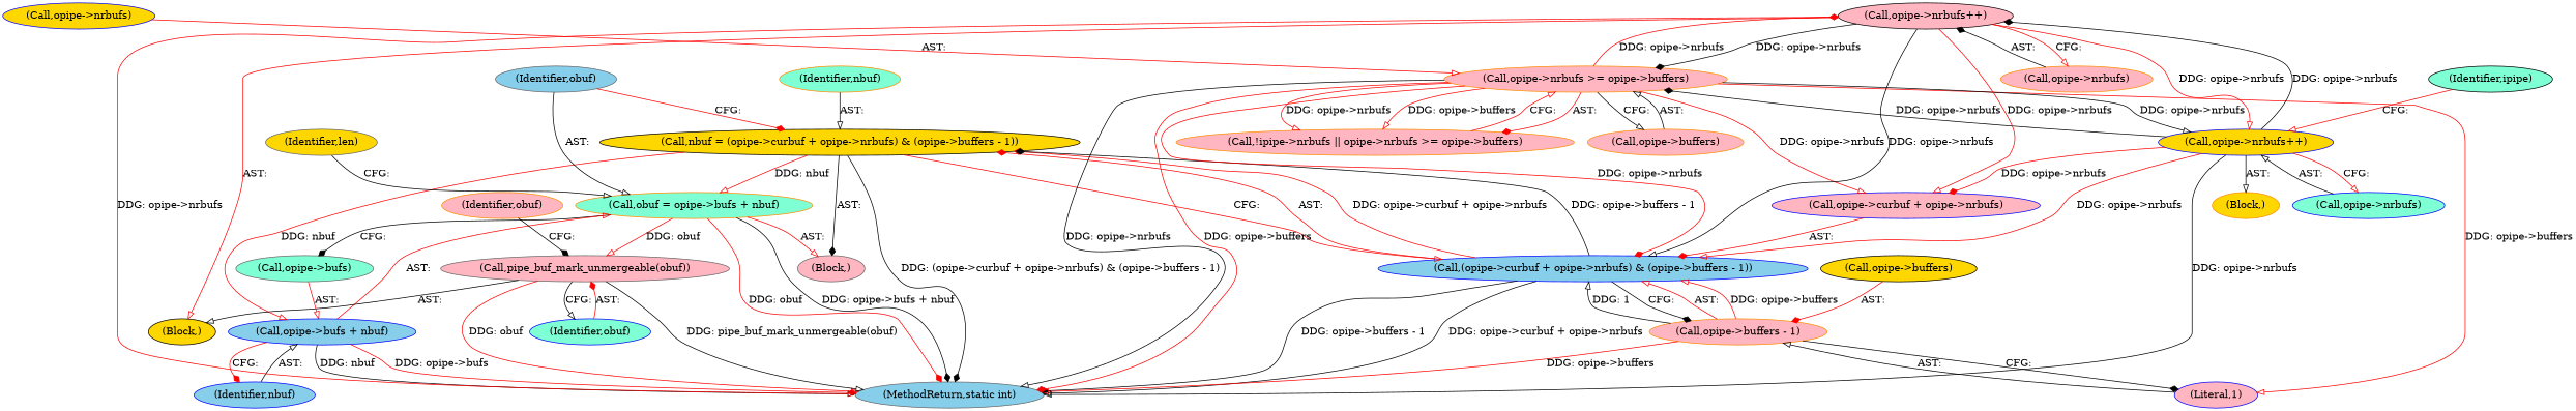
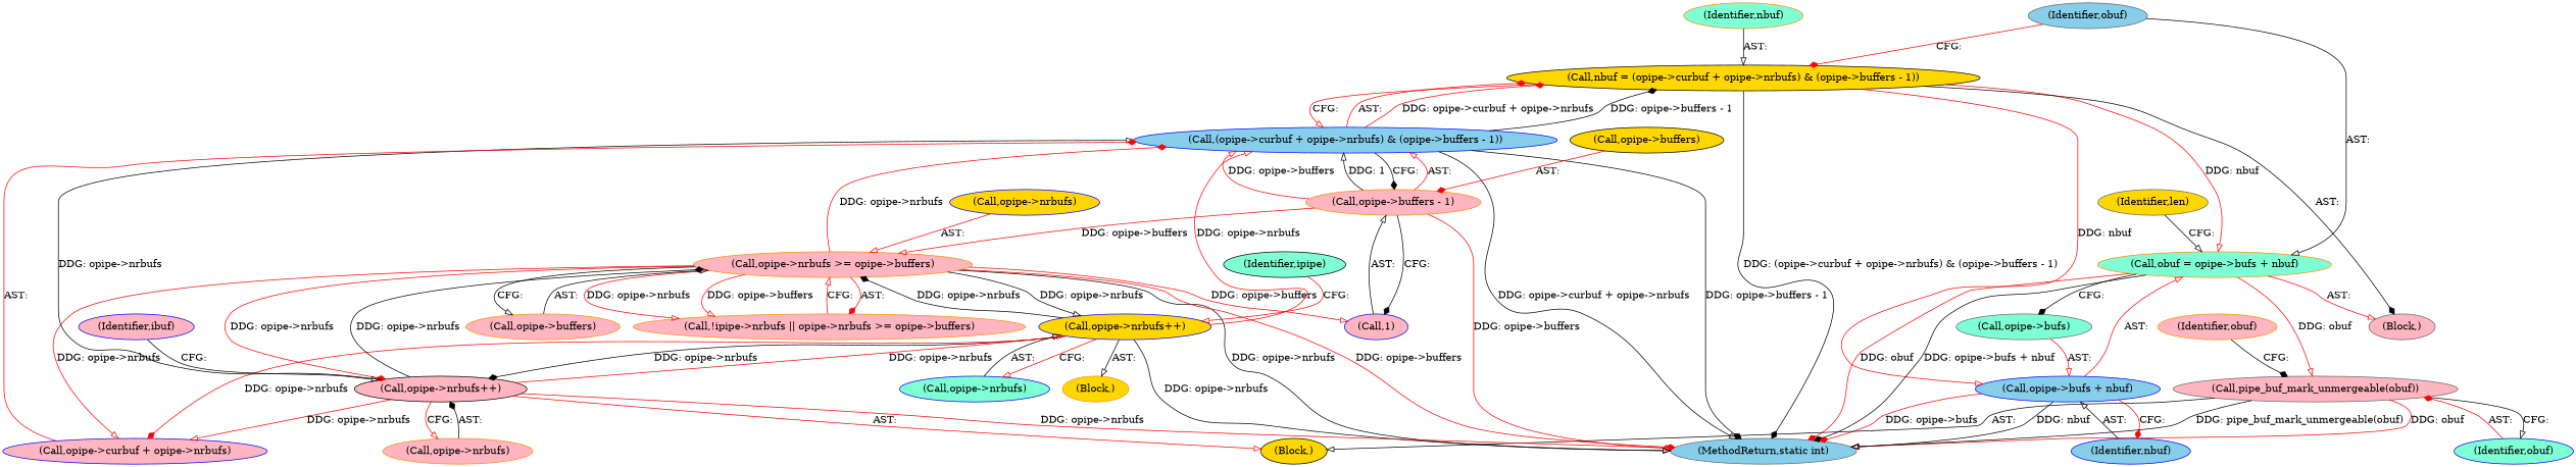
  digraph {
    node [color=blue fillcolor=lightpink style=filled]
    edge [arrowhead=onormal color=red]
    n1 [color=black fillcolor=gold label="(Call,nbuf = (opipe->curbuf + opipe->nrbufs) & (opipe->buffers - 1))"]
    n2 [fillcolor=skyblue label="(Call,(opipe->curbuf + opipe->nrbufs) & (opipe->buffers - 1))"]
    n3 [color=darkorange fillcolor=aquamarine label="(Call,obuf = opipe->bufs + nbuf)"]
    n4 [fillcolor=skyblue label="(Call,opipe->bufs + nbuf)"]
    n5 [color=gray40 label="(Block,)"]
    n6 [color=gray40 fillcolor=skyblue label="(MethodReturn,static int)"]
    n7 [color=darkorange label="(Call,opipe->buffers - 1)"]
    n8 [color=gray40 label="(Call,pipe_buf_mark_unmergeable(obuf))"]
    n9 [color=gray40 fillcolor=aquamarine label="(Call,opipe->bufs)"]
    n10 [fillcolor=skyblue label="(Identifier,nbuf)"]
    n11 [color=darkorange label="(Call,opipe->nrbufs >= opipe->buffers)"]
-   n12 [label="(Literal,1)"]
+   n12 [label="(Call,1)"]
    n13 [fillcolor=gold label="(Call,opipe->nrbufs++)"]
    n14 [color=black label="(Call,opipe->nrbufs++)"]
    n15 [label="(Call,opipe->curbuf + opipe->nrbufs)"]
    n16 [color=darkorange fillcolor=gold label="(Block,)"]
    n17 [fillcolor=aquamarine label="(Call,opipe->nrbufs)"]
    n18 [color=darkorange label="(Call,!ipipe->nrbufs || opipe->nrbufs >= opipe->buffers)"]
    n19 [color=darkorange label="(Call,opipe->buffers)"]
    n20 [color=black fillcolor=gold label="(Block,)"]
    n21 [color=darkorange label="(Call,opipe->nrbufs)"]
    n22 [fillcolor=aquamarine label="(Identifier,obuf)"]
    n23 [color=gray40 fillcolor=gold label="(Identifier,len)"]
    n24 [color=black fillcolor=gold label="(Call,opipe->buffers)"]
    n25 [color=gray40 fillcolor=skyblue label="(Identifier,obuf)"]
+   n26 [label="(Identifier,ibuf)"]
    n27 [color=darkorange label="(Identifier,obuf)"]
    n28 [color=black fillcolor=aquamarine label="(Identifier,ipipe)"]
    n29 [fillcolor=gold label="(Call,opipe->nrbufs)"]
    n30 [color=darkorange fillcolor=aquamarine label="(Identifier,nbuf)"]
    n1 -> n2 [label="CFG: "]
    n1 -> n3 [label="DDG: nbuf"]
    n1 -> n4 [label="DDG: nbuf"]
    n1 -> n5 [arrowhead=diamond color=black label="AST: "]
    n1 -> n6 [arrowhead=diamond color=black label="DDG: (opipe->curbuf + opipe->nrbufs) & (opipe->buffers - 1)"]
    n2 -> n1 [arrowhead=diamond label="AST: "]
    n2 -> n1 [arrowhead=diamond label="DDG: opipe->curbuf + opipe->nrbufs"]
    n2 -> n1 [arrowhead=diamond color=black label="DDG: opipe->buffers - 1"]
    n2 -> n6 [arrowhead=diamond color=black label="DDG: opipe->buffers - 1"]
    n2 -> n6 [color=black label="DDG: opipe->curbuf + opipe->nrbufs"]
    n2 -> n7 [arrowhead=diamond color=black label="CFG: "]
    n3 -> n5 [label="AST: "]
    n3 -> n6 [arrowhead=diamond color=black label="DDG: opipe->bufs + nbuf"]
    n3 -> n6 [arrowhead=diamond label="DDG: obuf"]
    n3 -> n8 [label="DDG: obuf"]
    n3 -> n9 [arrowhead=diamond color=black label="CFG: "]
    n4 -> n3 [label="AST: "]
    n4 -> n6 [arrowhead=diamond label="DDG: opipe->bufs"]
    n4 -> n6 [color=black label="DDG: nbuf"]
    n4 -> n10 [arrowhead=diamond label="CFG: "]
    n7 -> n2 [label="AST: "]
    n7 -> n2 [label="DDG: opipe->buffers"]
    n7 -> n2 [color=black label="DDG: 1"]
    n7 -> n6 [label="DDG: opipe->buffers"]
+   n7 -> n11 [label="DDG: opipe->buffers"]
    n7 -> n12 [arrowhead=diamond color=black label="CFG: "]
    n8 -> n6 [label="DDG: obuf"]
    n8 -> n6 [color=black label="DDG: pipe_buf_mark_unmergeable(obuf)"]
    n8 -> n20 [color=black label="AST: "]
    n8 -> n22 [color=black label="CFG: "]
    n9 -> n4 [label="AST: "]
    n10 -> n4 [color=black label="AST: "]
    n11 -> n2 [arrowhead=diamond label="DDG: opipe->nrbufs"]
    n11 -> n6 [color=black label="DDG: opipe->nrbufs"]
    n11 -> n6 [arrowhead=diamond label="DDG: opipe->buffers"]
    n11 -> n12 [label="DDG: opipe->buffers"]
    n11 -> n13 [color=black label="DDG: opipe->nrbufs"]
    n11 -> n14 [arrowhead=diamond label="DDG: opipe->nrbufs"]
    n11 -> n15 [label="DDG: opipe->nrbufs"]
    n11 -> n18 [arrowhead=diamond label="AST: "]
    n11 -> n18 [label="DDG: opipe->nrbufs"]
    n11 -> n18 [label="DDG: opipe->buffers"]
    n11 -> n19 [color=black label="CFG: "]
    n12 -> n7 [color=black label="AST: "]
    n13 -> n2 [label="DDG: opipe->nrbufs"]
    n13 -> n6 [color=black label="DDG: opipe->nrbufs"]
    n13 -> n11 [arrowhead=diamond color=black label="DDG: opipe->nrbufs"]
    n13 -> n14 [arrowhead=diamond color=black label="DDG: opipe->nrbufs"]
    n13 -> n15 [arrowhead=diamond label="DDG: opipe->nrbufs"]
    n13 -> n16 [color=black label="AST: "]
    n13 -> n17 [label="CFG: "]
    n14 -> n2 [color=black label="DDG: opipe->nrbufs"]
    n14 -> n6 [label="DDG: opipe->nrbufs"]
    n14 -> n11 [arrowhead=diamond color=black label="DDG: opipe->nrbufs"]
    n14 -> n13 [label="DDG: opipe->nrbufs"]
    n14 -> n15 [label="DDG: opipe->nrbufs"]
    n14 -> n20 [label="AST: "]
    n14 -> n21 [label="CFG: "]
    n15 -> n2 [arrowhead=diamond label="AST: "]
    n17 -> n13 [color=black label="AST: "]
    n18 -> n11 [label="CFG: "]
    n19 -> n11 [color=black label="AST: "]
    n21 -> n14 [arrowhead=diamond color=black label="AST: "]
    n22 -> n8 [arrowhead=diamond label="AST: "]
    n23 -> n3 [color=black label="CFG: "]
    n24 -> n7 [arrowhead=diamond label="AST: "]
    n25 -> n1 [arrowhead=diamond label="CFG: "]
    n25 -> n3 [color=black label="AST: "]
+   n26 -> n14 [color=black label="CFG: "]
    n27 -> n8 [arrowhead=diamond color=black label="CFG: "]
    n28 -> n13 [label="CFG: "]
    n29 -> n11 [label="AST: "]
    n30 -> n1 [color=black label="AST: "]
  }
